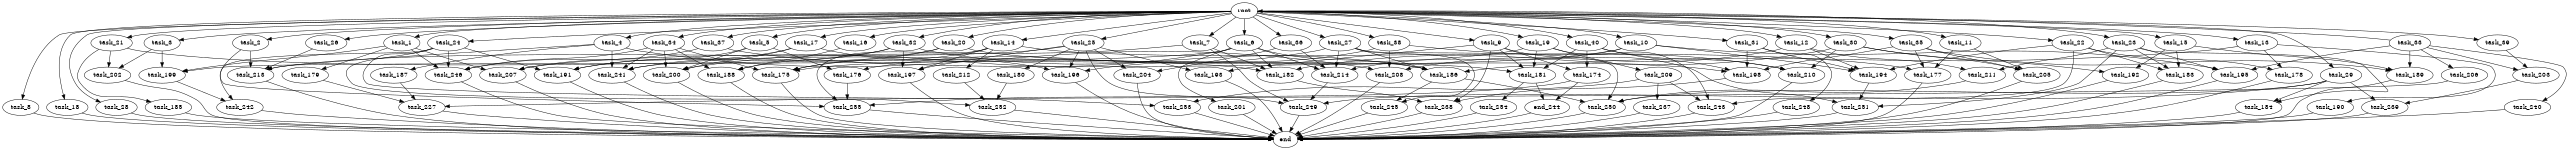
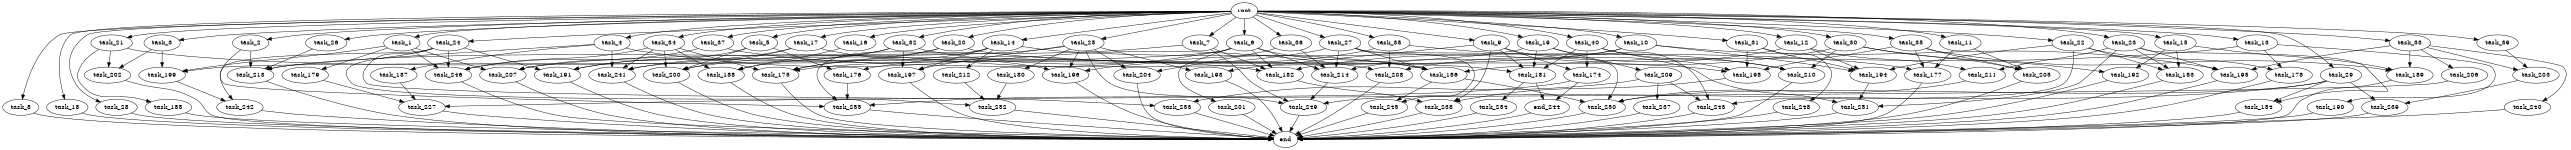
  digraph {
    fontname="DejaVu Serif"
    node [fontname="DejaVu Serif"]
    edge [fontname="DejaVu Serif"]
    root
    task_1
    task_2
    task_3
    task_4
    task_5
    task_6
    task_7
    task_8
    task_9
    task_10
    task_11
    task_12
    task_13
    task_14
    task_15
    task_16
    task_17
    task_18
    task_19
    task_20
    task_21
    task_22
    task_23
    task_24
    task_25
    task_26
    task_27
    task_28
    task_29
    task_30
    task_31
    task_32
    task_33
    task_34
    task_35
    task_36
    task_37
    task_38
    task_39
    task_40
    task_179
    task_199
    task_207
    task_246
    task_213
    task_255
    task_202
    task_187
    task_208
    task_241
    task_176
    task_200
    task_182
    task_186
    task_201
    task_214
    task_249
    end
    task_174
    task_181
    task_193
    task_238
    task_251
    task_175
    task_194
    task_195
    task_177
    task_205
    task_211
    task_178
    task_190
    task_197
    task_212
    task_183
    task_189
    task_192
    task_188
    task_191
    task_196
    task_209
    task_243
    task_185
    task_184
    task_242
    task_252
    task_253
    task_180
    task_204
    task_245
    task_250
    task_239
    task_210
    task_198
    task_248
    task_203
    task_206
    task_240
    n99 [label=task_227]
    n100 [label=end_244]
    task_254
    task_237
    root -> task_1
    root -> task_2
    root -> task_3
    root -> task_4
    root -> task_5
    root -> task_6
    root -> task_7
    root -> task_8
    root -> task_9
    root -> task_10
    root -> task_11
    root -> task_12
    root -> task_13
    root -> task_14
    root -> task_15
    root -> task_16
    root -> task_17
    root -> task_18
    root -> task_19
    root -> task_20
    root -> task_21
    root -> task_22
    root -> task_23
    root -> task_24
    root -> task_25
    root -> task_26
    root -> task_27
    root -> task_28
    root -> task_29
    root -> task_30
    root -> task_31
    root -> task_32
-   task_33 -> root
+   root -> task_33
    root -> task_34
    root -> task_35
    root -> task_36
    root -> task_37
    root -> task_38
    root -> task_39
    root -> task_40
    task_1 -> task_179
    task_1 -> task_199
    task_1 -> task_207
    task_1 -> task_246
    task_2 -> task_213
    task_2 -> task_255
    task_3 -> task_199
    task_3 -> task_202
    task_4 -> task_213
    task_4 -> task_187
    task_4 -> task_208
    task_4 -> task_241
    task_5 -> task_207
    task_5 -> task_176
    task_5 -> task_200
    task_6 -> task_199
    task_6 -> task_200
    task_6 -> task_182
    task_6 -> task_186
    task_6 -> task_201
    task_6 -> task_214
    task_7 -> task_207
    task_7 -> task_182
    task_7 -> task_249
    task_8 -> end
    task_9 -> task_174
    task_9 -> task_181
    task_9 -> task_193
    task_9 -> task_238
    task_9 -> task_251
    task_10 -> task_214
    task_10 -> task_175
    task_10 -> task_194
    task_10 -> task_195
    task_11 -> task_177
    task_11 -> task_205
    task_12 -> task_208
    task_12 -> task_194
    task_12 -> task_211
    task_13 -> task_186
    task_13 -> task_178
    task_13 -> task_190
    task_14 -> task_255
    task_14 -> task_175
    task_14 -> task_177
    task_14 -> task_197
    task_14 -> task_212
    task_15 -> task_183
    task_15 -> task_189
    task_15 -> task_192
    task_16 -> task_188
    task_17 -> task_200
    task_17 -> task_191
    task_17 -> task_196
    task_18 -> end
    task_19 -> task_241
    task_19 -> task_181
    task_19 -> task_209
    task_19 -> task_243
    task_20 -> task_241
    task_20 -> task_181
    task_20 -> task_175
    task_21 -> task_202
    task_21 -> task_182
    task_21 -> task_185
    task_22 -> task_194
    task_22 -> task_178
    task_22 -> task_183
    task_22 -> task_243
    task_23 -> task_251
    task_23 -> task_195
    task_23 -> task_211
    task_23 -> task_183
    task_23 -> task_184
    task_24 -> task_246
    task_24 -> task_191
    task_24 -> task_242
    task_24 -> task_252
    task_24 -> task_253
    task_25 -> task_213
    task_25 -> task_249
    task_25 -> task_193
    task_25 -> task_197
    task_25 -> task_196
    task_25 -> task_180
    task_25 -> task_204
    task_26 -> task_213
    task_27 -> task_176
    task_27 -> task_186
    task_27 -> task_214
    task_27 -> task_245
    task_27 -> task_250
    task_28 -> end
    task_29 -> task_249
    task_29 -> task_184
    task_29 -> task_250
    task_29 -> task_239
    task_30 -> task_182
    task_30 -> task_205
    task_30 -> task_192
    task_30 -> task_210
    task_31 -> task_194
    task_31 -> task_198
    task_31 -> task_248
    task_32 -> task_186
    task_32 -> task_197
    task_32 -> task_188
    task_32 -> task_191
    task_33 -> task_195
    task_33 -> task_189
    task_33 -> task_203
    task_33 -> task_206
    task_33 -> task_240
    task_34 -> task_246
    task_34 -> task_241
    task_34 -> task_200
    task_34 -> task_175
    task_34 -> task_188
    task_35 -> task_177
    task_35 -> task_205
    task_35 -> task_189
    task_35 -> task_198
    task_36 -> task_214
    task_36 -> task_204
    task_37 -> task_246
    task_37 -> task_198
    task_38 -> task_208
    task_38 -> task_196
    task_38 -> task_210
    task_39 -> task_203
    task_40 -> task_174
    task_40 -> task_181
    task_40 -> task_210
    task_40 -> task_198
    task_179 -> n99
    task_199 -> task_242
    task_207 -> end
    task_246 -> end
    task_213 -> end
    task_255 -> end
    task_202 -> end
    task_187 -> n99
    task_208 -> end
    task_241 -> end
    task_176 -> task_255
    task_200 -> end
    task_182 -> task_238
    task_186 -> task_245
    task_186 -> task_250
    task_201 -> end
    task_214 -> task_249
    task_249 -> end
    task_174 -> task_255
    task_174 -> n100
    task_181 -> n100
    task_181 -> task_254
    task_193 -> end
    task_238 -> end
    task_251 -> end
    task_175 -> end
    task_194 -> task_251
    task_195 -> end
    task_177 -> end
    task_205 -> end
    task_211 -> task_250
    task_178 -> end
    task_190 -> end
    task_197 -> end
    task_212 -> task_252
    task_183 -> end
    task_189 -> end
    task_192 -> end
    task_188 -> end
    task_191 -> end
    task_196 -> end
    task_209 -> task_243
    task_209 -> task_253
    task_209 -> task_237
    task_243 -> end
    task_185 -> end
    task_184 -> end
    task_242 -> end
    task_252 -> end
    task_253 -> end
    task_180 -> task_252
    task_204 -> end
    task_245 -> end
    task_250 -> end
    task_239 -> end
    task_210 -> end
    task_198 -> task_238
    task_248 -> end
    task_203 -> task_239
    task_206 -> n99
    task_240 -> end
    n99 -> end
    n100 -> end
    task_254 -> end
    task_237 -> end
  }
